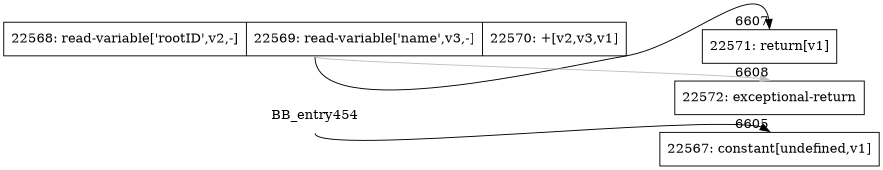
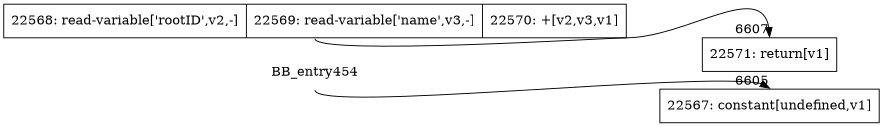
  digraph {
    rankdir=LR
    node [shape=record]
    edge [headport=n tailport=s]
    n1 [label=BB_entry454 shape=none]
    n2 [label="{22567: constant[undefined,v1]}"]
    n3 [label="{22568: read-variable['rootID',v2,-]|22569: read-variable['name',v3,-]|22570: +[v2,v3,v1]}"]
    n4 [label="{22571: return[v1]}"]
-   n5 [label="{22572: exceptional-return}"]
    n1 -> n2 [headlabel="    6605"]
    n3 -> n4 [headlabel="      6607"]
-   n3 -> n5 [color=gray headlabel="      6608"]
  }
